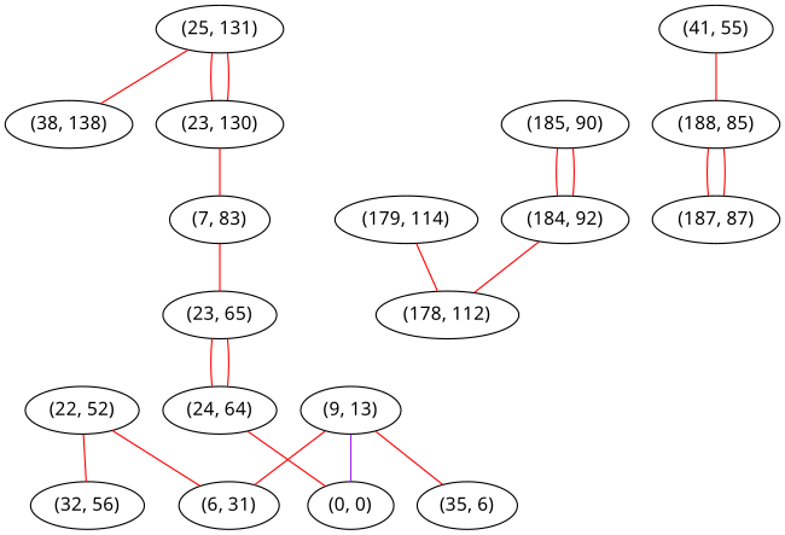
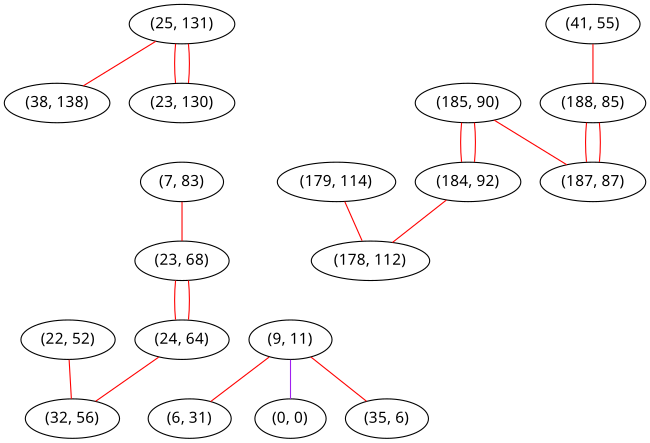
  graph {
    fontname="Noto Sans"
    node [fontname="Noto Sans"]
    edge [color=red fontname="Noto Sans" weight=1]
    "(22, 52)"
    "(6, 31)"
    "(32, 56)"
    "(179, 114)"
    "(178, 112)"
    "(25, 131)"
    "(38, 138)"
    "(23, 130)"
    "(7, 83)"
    "(185, 90)"
    "(184, 92)"
    "(187, 87)"
-   "(9, 13)"
+   "(9, 13)" [label="(9, 11)"]
    "(0, 0)"
    "(35, 6)"
-   "(23, 65)"
+   "(23, 65)" [label="(23, 68)"]
    "(41, 55)"
    "(188, 85)"
    "(24, 64)"
-   "(22, 52)" -- "(6, 31)"
    "(22, 52)" -- "(32, 56)"
    "(179, 114)" -- "(178, 112)"
    "(25, 131)" -- "(38, 138)"
    "(25, 131)" -- "(23, 130)"
    "(25, 131)" -- "(23, 130)"
-   "(23, 130)" -- "(7, 83)"
    "(7, 83)" -- "(23, 65)"
    "(185, 90)" -- "(184, 92)"
    "(185, 90)" -- "(184, 92)"
+   "(185, 90)" -- "(187, 87)"
    "(184, 92)" -- "(178, 112)"
    "(9, 13)" -- "(6, 31)"
    "(9, 13)" -- "(0, 0)" [color=purple weight=4]
    "(9, 13)" -- "(35, 6)"
    "(23, 65)" -- "(24, 64)"
    "(23, 65)" -- "(24, 64)"
    "(41, 55)" -- "(188, 85)"
    "(188, 85)" -- "(187, 87)"
    "(188, 85)" -- "(187, 87)"
-   "(24, 64)" -- "(0, 0)"
+   "(24, 64)" -- "(32, 56)"
  }
